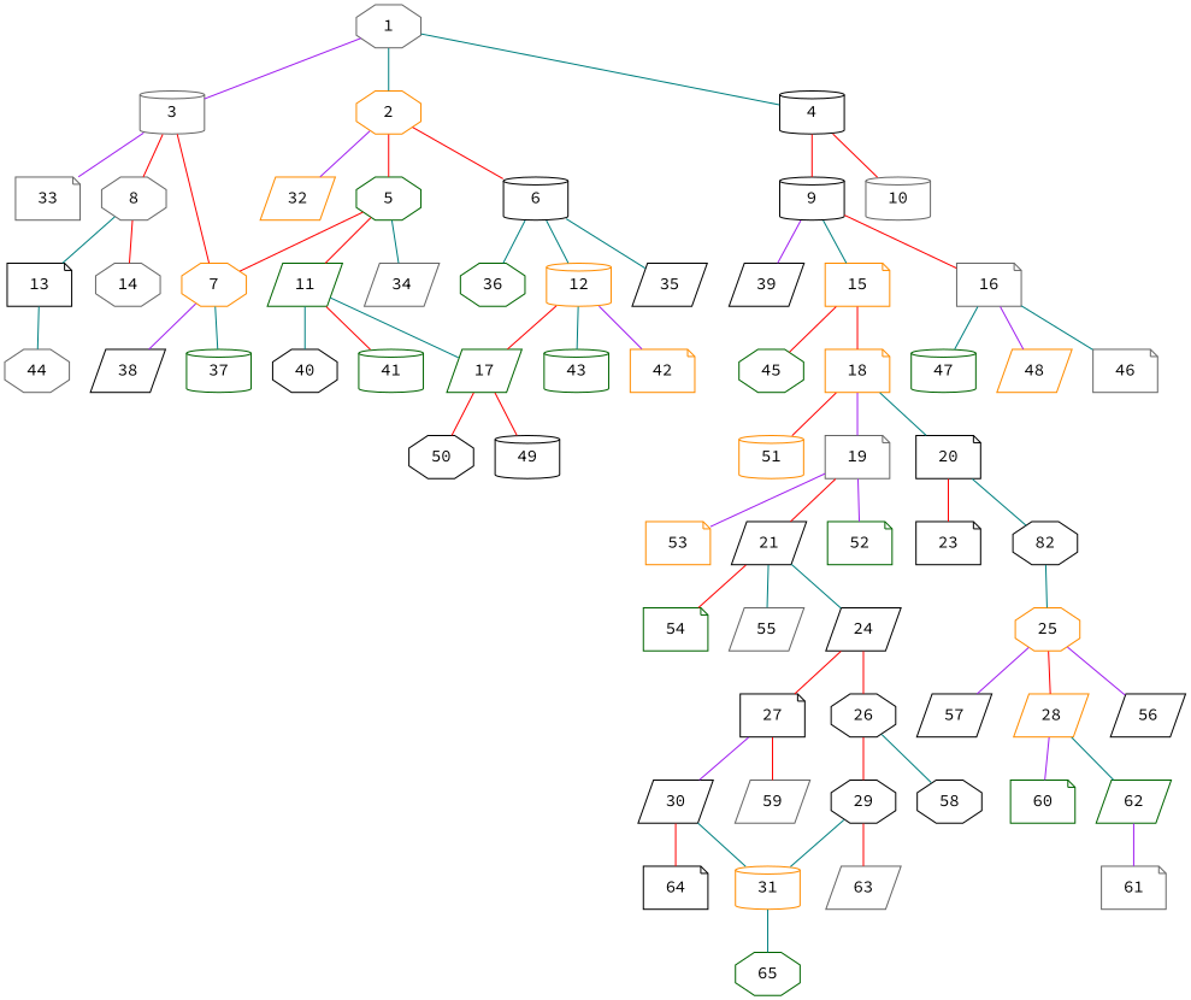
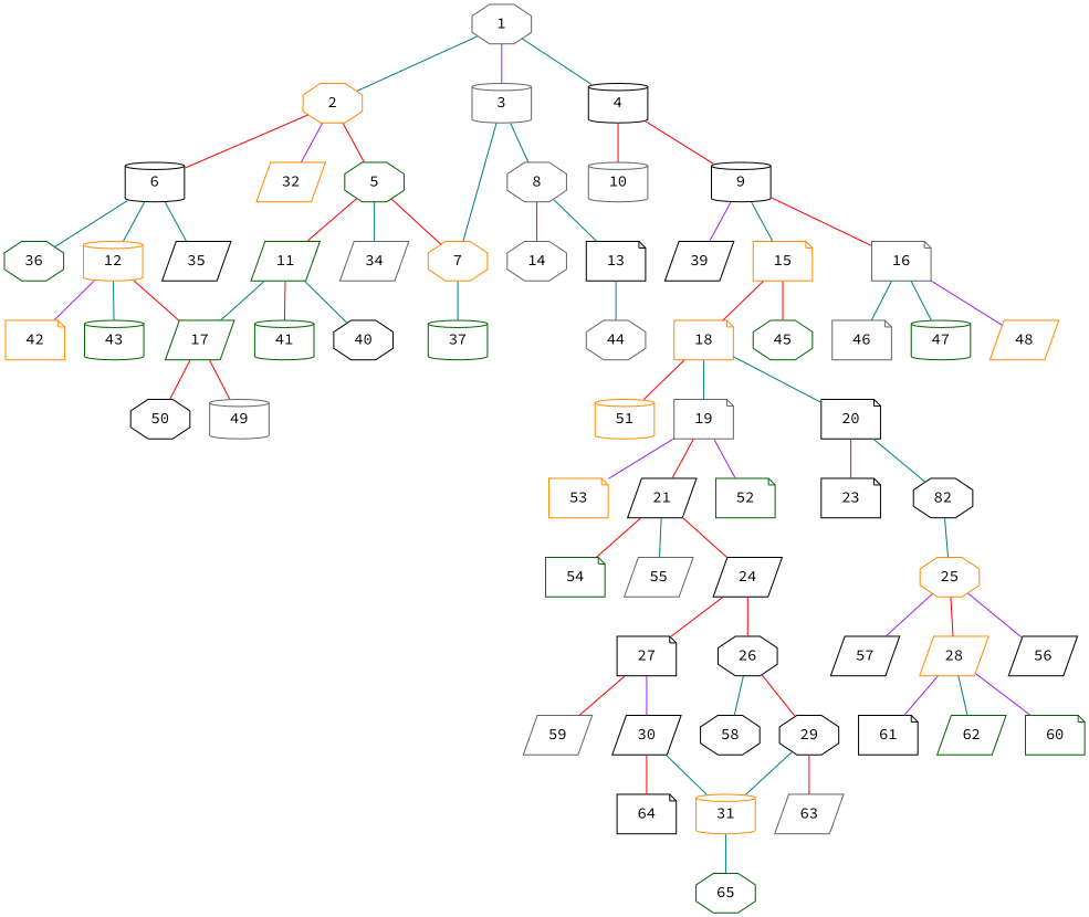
  graph {
    fontname="Source Code Pro"
    node [chem=H color=black fontname="Source Code Pro" shape=parallelogram]
    edge [color=teal fontname="Source Code Pro" valence=1]
    1 [chem=N color=gray40 shape=octagon]
    2 [chem=C color=darkorange shape=octagon]
    3 [chem=C color=gray40 shape=cylinder]
    4 [chem=C shape=cylinder]
    5 [chem=C color=darkgreen shape=octagon]
    6 [chem=C shape=cylinder]
    32 [color=darkorange]
    7 [chem=C color=darkorange shape=octagon]
    8 [chem=C color=gray40 shape=octagon]
-   33 [color=gray40 shape=note]
    9 [chem=C shape=cylinder]
    10 [chem=O color=gray40 shape=cylinder]
    11 [chem=C color=darkgreen]
    34 [color=gray40]
    12 [chem=C color=darkorange shape=cylinder]
    35
    36 [color=darkgreen shape=octagon]
    37 [color=darkgreen shape=cylinder]
-   38
    13 [chem=O shape=note]
    14 [chem=O color=gray40 shape=octagon]
    15 [chem=N color=darkorange shape=note]
    16 [chem=C color=gray40 shape=note]
    39
    17 [chem=C color=darkgreen]
    40 [shape=octagon]
    41 [color=darkgreen shape=cylinder]
    42 [color=darkorange shape=note]
    43 [color=darkgreen shape=cylinder]
    44 [color=gray40 shape=octagon]
    18 [chem=C color=darkorange shape=note]
    45 [color=darkgreen shape=octagon]
    46 [color=gray40 shape=note]
    47 [color=darkgreen shape=cylinder]
    48 [color=darkorange]
-   49 [shape=cylinder]
+   49 [color=gray40 shape=cylinder]
    50 [shape=octagon]
    19 [chem=C color=gray40 shape=note]
    20 [chem=C shape=note]
    51 [color=darkorange shape=cylinder]
    21 [chem=C]
    52 [color=darkgreen shape=note]
    53 [color=darkorange shape=note]
    n44 [chem=O label=82 shape=octagon]
    23 [chem=O shape=note]
    24 [chem=C]
    54 [color=darkgreen shape=note]
    55 [color=gray40]
    25 [chem=C color=darkorange shape=octagon]
    26 [chem=C shape=octagon]
    27 [chem=C shape=note]
    28 [chem=C color=darkorange]
    56
    57
    29 [chem=C shape=octagon]
    58 [shape=octagon]
    30 [chem=C]
    59 [color=gray40]
    60 [color=darkgreen shape=note]
-   61 [color=gray40 shape=note]
+   61 [shape=note]
    62 [color=darkgreen]
    31 [chem=C color=darkorange shape=cylinder]
    63 [color=gray40]
    64 [shape=note]
    65 [color=darkgreen shape=octagon]
    1 -- 2
    1 -- 3 [color=purple]
    1 -- 4
    2 -- 5 [color=red]
    2 -- 6 [color=red]
    2 -- 32 [color=purple]
-   3 -- 7 [color=red]
-   3 -- 8 [color=red]
-   3 -- 33 [color=purple]
+   3 -- 7
+   3 -- 8
    4 -- 9 [color=red]
    4 -- 10 [color=red valence=2]
    5 -- 7 [color=red]
    5 -- 11 [color=red]
    5 -- 34
    6 -- 12
    6 -- 35
    6 -- 36
    7 -- 37
-   7 -- 38 [color=purple]
    8 -- 13
    8 -- 14 [color=red valence=2]
    9 -- 15
    9 -- 16 [color=red]
    9 -- 39 [color=purple]
    11 -- 17
    11 -- 40
    11 -- 41 [color=red]
    12 -- 17 [color=red]
    12 -- 42 [color=purple]
    12 -- 43
    13 -- 44
    15 -- 18 [color=red]
    15 -- 45 [color=red]
    16 -- 46
    16 -- 47
    16 -- 48 [color=purple]
    17 -- 49 [color=red]
    17 -- 50 [color=red]
-   18 -- 19 [color=purple]
+   18 -- 19
    18 -- 20
    18 -- 51 [color=red]
    19 -- 21 [color=red]
    19 -- 52 [color=purple]
    19 -- 53 [color=purple]
    20 -- n44
    20 -- 23 [color=red valence=2]
-   21 -- 24
+   21 -- 24 [color=red]
    21 -- 54 [color=red]
    21 -- 55
    n44 -- 25
    24 -- 26 [color=red]
    24 -- 27 [color=red valence=2]
    25 -- 28 [color=red]
    25 -- 56 [color=purple]
    25 -- 57 [color=purple]
    26 -- 29 [color=red valence=2]
    26 -- 58
    27 -- 30 [color=purple]
    27 -- 59 [color=red]
    28 -- 60 [color=purple]
-   62 -- 61 [color=purple]
+   28 -- 61 [color=purple]
    28 -- 62
    29 -- 31
    29 -- 63 [color=red]
    30 -- 31 [valence=2]
    30 -- 64 [color=red]
    31 -- 65
  }
